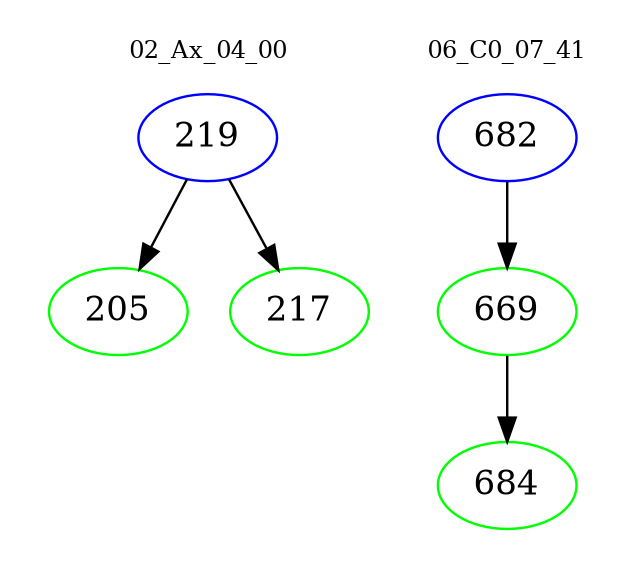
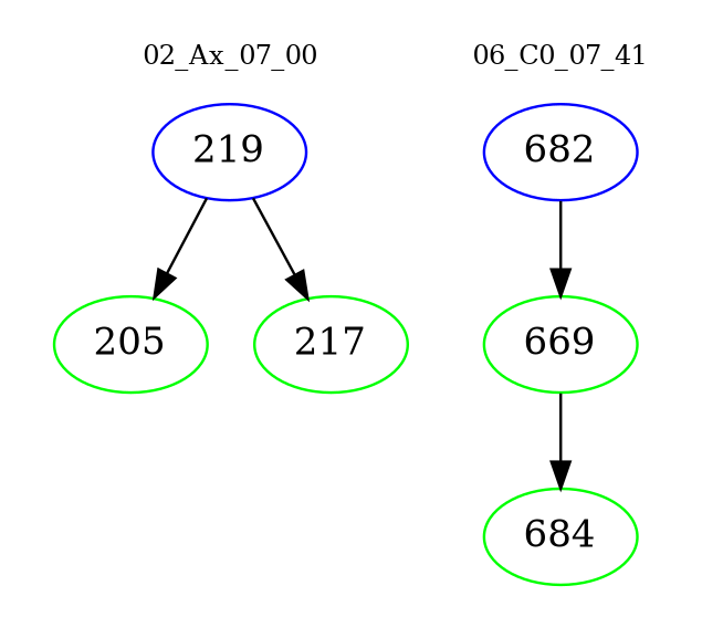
  digraph {
    node [color=green]
    edge [color=black]
    n1 [color=blue label=219]
    n2 [label=205]
    n3 [label=217]
    n4 [color=blue label=682]
    n5 [label=669]
    n6 [label=684]
    subgraph cluster_1 {
      color=white
      fontsize=10
-     label="02_Ax_04_00"
+     label="02_Ax_07_00"
      n1
      n2
      n3
    }
    subgraph cluster_2 {
      color=white
      fontsize=10
      label="06_C0_07_41"
      n4
      n5
      n6
    }
    n1 -> n2
    n1 -> n3
    n4 -> n5
    n5 -> n6
  }
